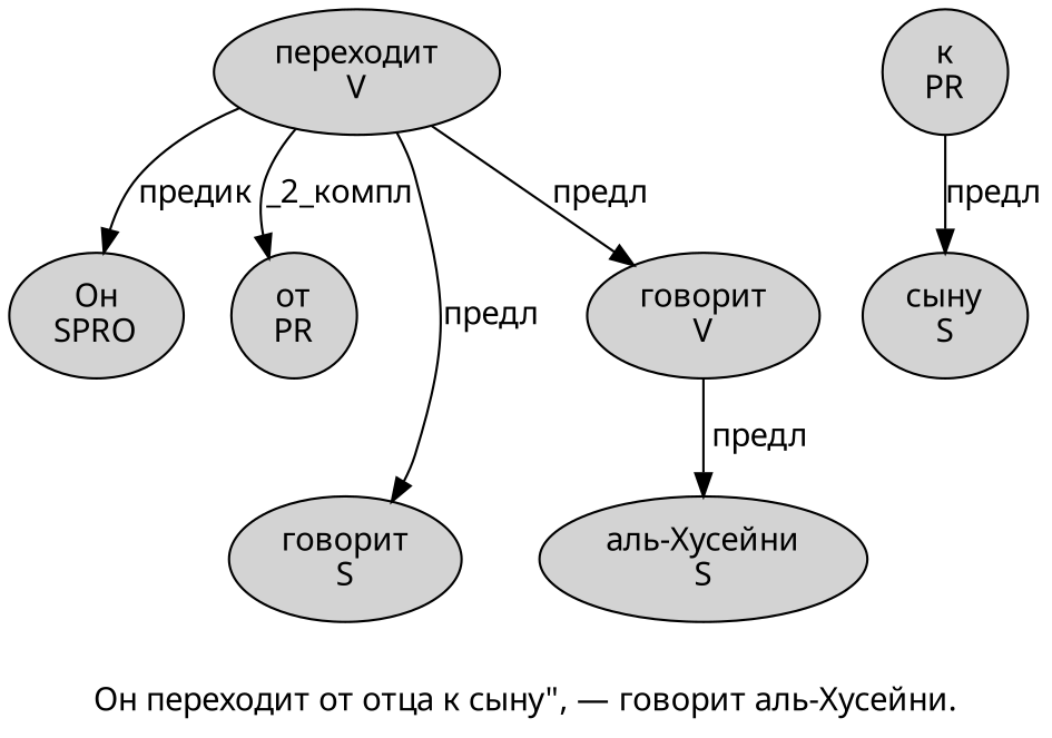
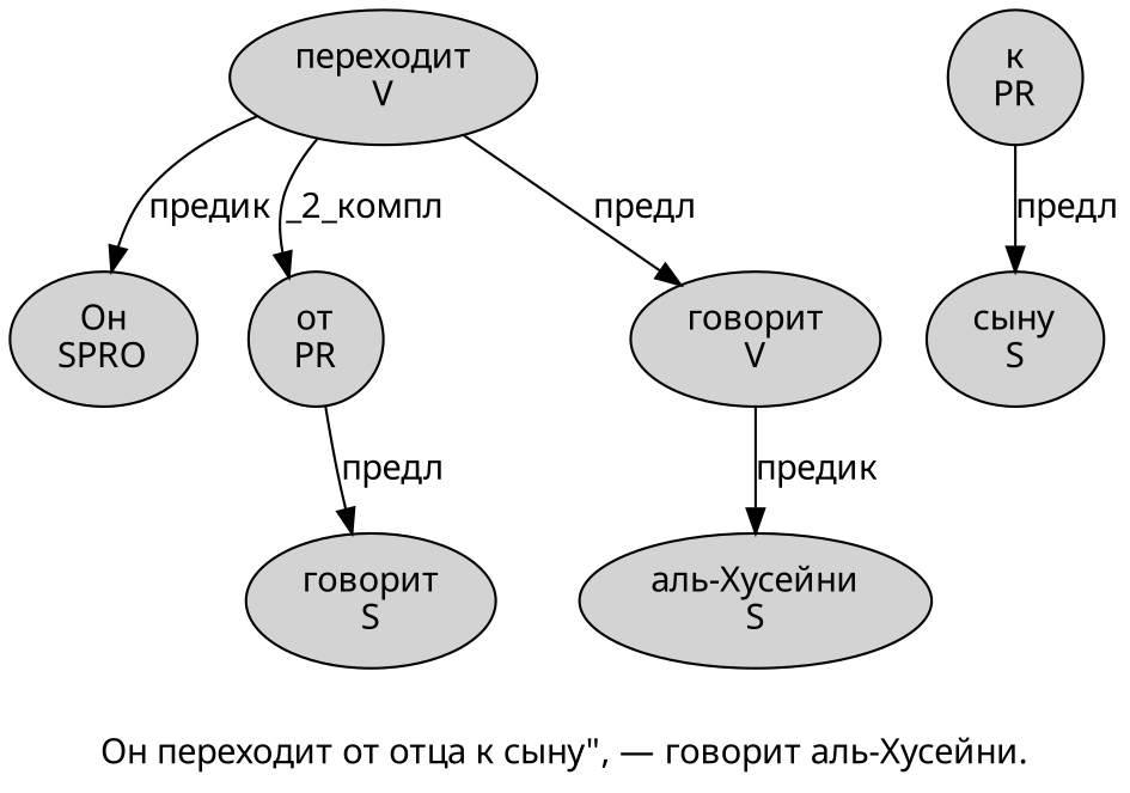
  digraph {
    fontname="Noto Sans"
    label="Он переходит от отца к сыну\", — говорит аль-Хусейни."
    node [fillcolor=lightgray fontname="Noto Sans" penwidth=1 shape=ellipse style=filled]
    edge [fontname="Noto Sans"]
    n1 [label="Он\nSPRO"]
    n2 [label="переходит\nV"]
    n3 [label="от\nPR"]
    n4 [label="говорит\nV"]
    n5 [label="говорит\nS"]
    n6 [label="к\nPR"]
    n7 [label="сыну\nS"]
    n8 [label="аль-Хусейни\nS"]
    n2 -> n1 [label="предик"]
    n2 -> n3 [label="_2_компл"]
    n2 -> n4 [label="предл"]
-   n2 -> n5 [label="предл"]
-   n4 -> n8 [label="предл"]
+   n3 -> n5 [label="предл"]
+   n4 -> n8 [label="предик"]
    n6 -> n7 [label="предл"]
  }
